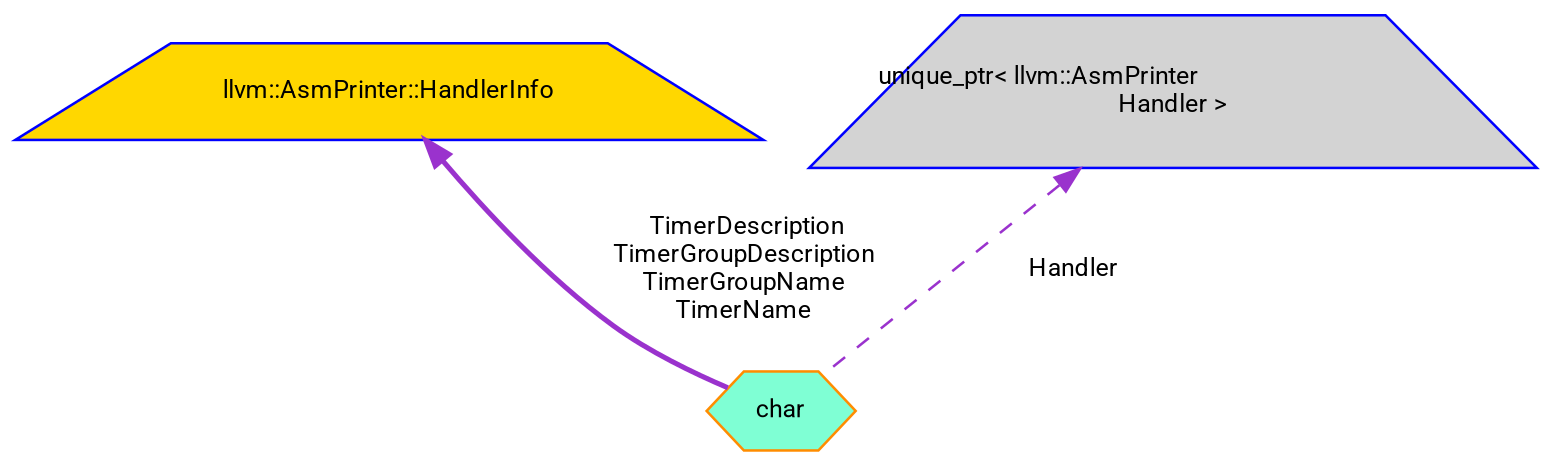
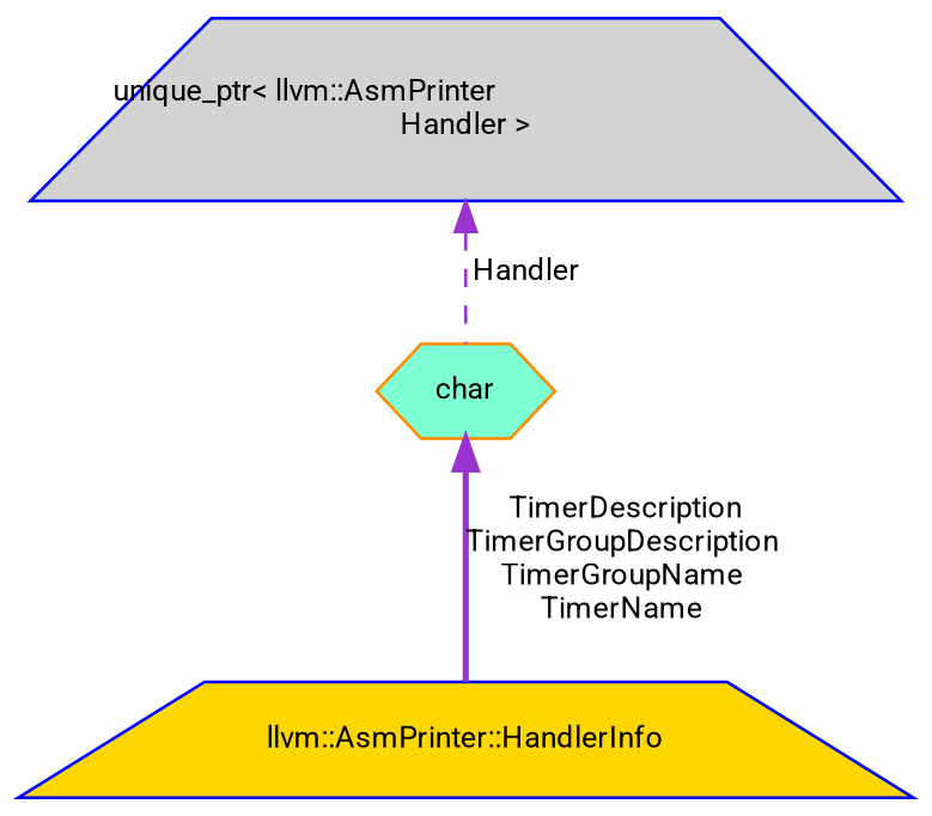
  digraph {
    fontname=Roboto
    node [color=blue fontname=Roboto fontsize=10 shape=trapezium style=filled]
    edge [color=darkorchid3 dir=back fontname=Roboto fontsize=10 labelfontname=Helvetica labelfontsize=10]
    n1 [fillcolor=gold fontcolor=black height=0.2 label="llvm::AsmPrinter::HandlerInfo" width=0.4]
    n2 [fillcolor=lightgrey height=0.2 label="unique_ptr\< llvm::AsmPrinter\lHandler \>" width=0.4]
    n3 [color=darkorange fillcolor=aquamarine height=0.2 label=char shape=hexagon width=0.4]
    n2 -> n3 [label=" Handler" style=dashed]
-   n1 -> n3 [label=" TimerDescription\nTimerGroupDescription\nTimerGroupName\nTimerName" style=bold]
+   n3 -> n1 [label=" TimerDescription\nTimerGroupDescription\nTimerGroupName\nTimerName" style=bold]
  }
